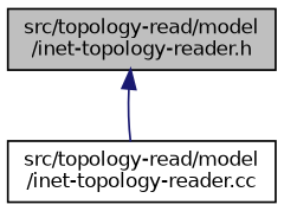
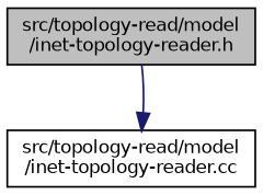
  digraph {
    node [color=black fontname=Helvetica fontsize=10 shape=record style=filled]
    n1 [fillcolor=grey75 fontcolor=black height=0.2 label="src/topology-read/model\l/inet-topology-reader.h" width=0.4]
    n2 [fillcolor=white height=0.2 label="src/topology-read/model\l/inet-topology-reader.cc" width=0.4]
-   n1 -> n2 [color=midnightblue dir=back fontname=Helvetica fontsize=10 labelfontname=Helvetica labelfontsize=10 style=solid]
+   n2 -> n1 [color=midnightblue dir=back fontname=Helvetica fontsize=10 labelfontname=Helvetica labelfontsize=10 style=solid]
  }
